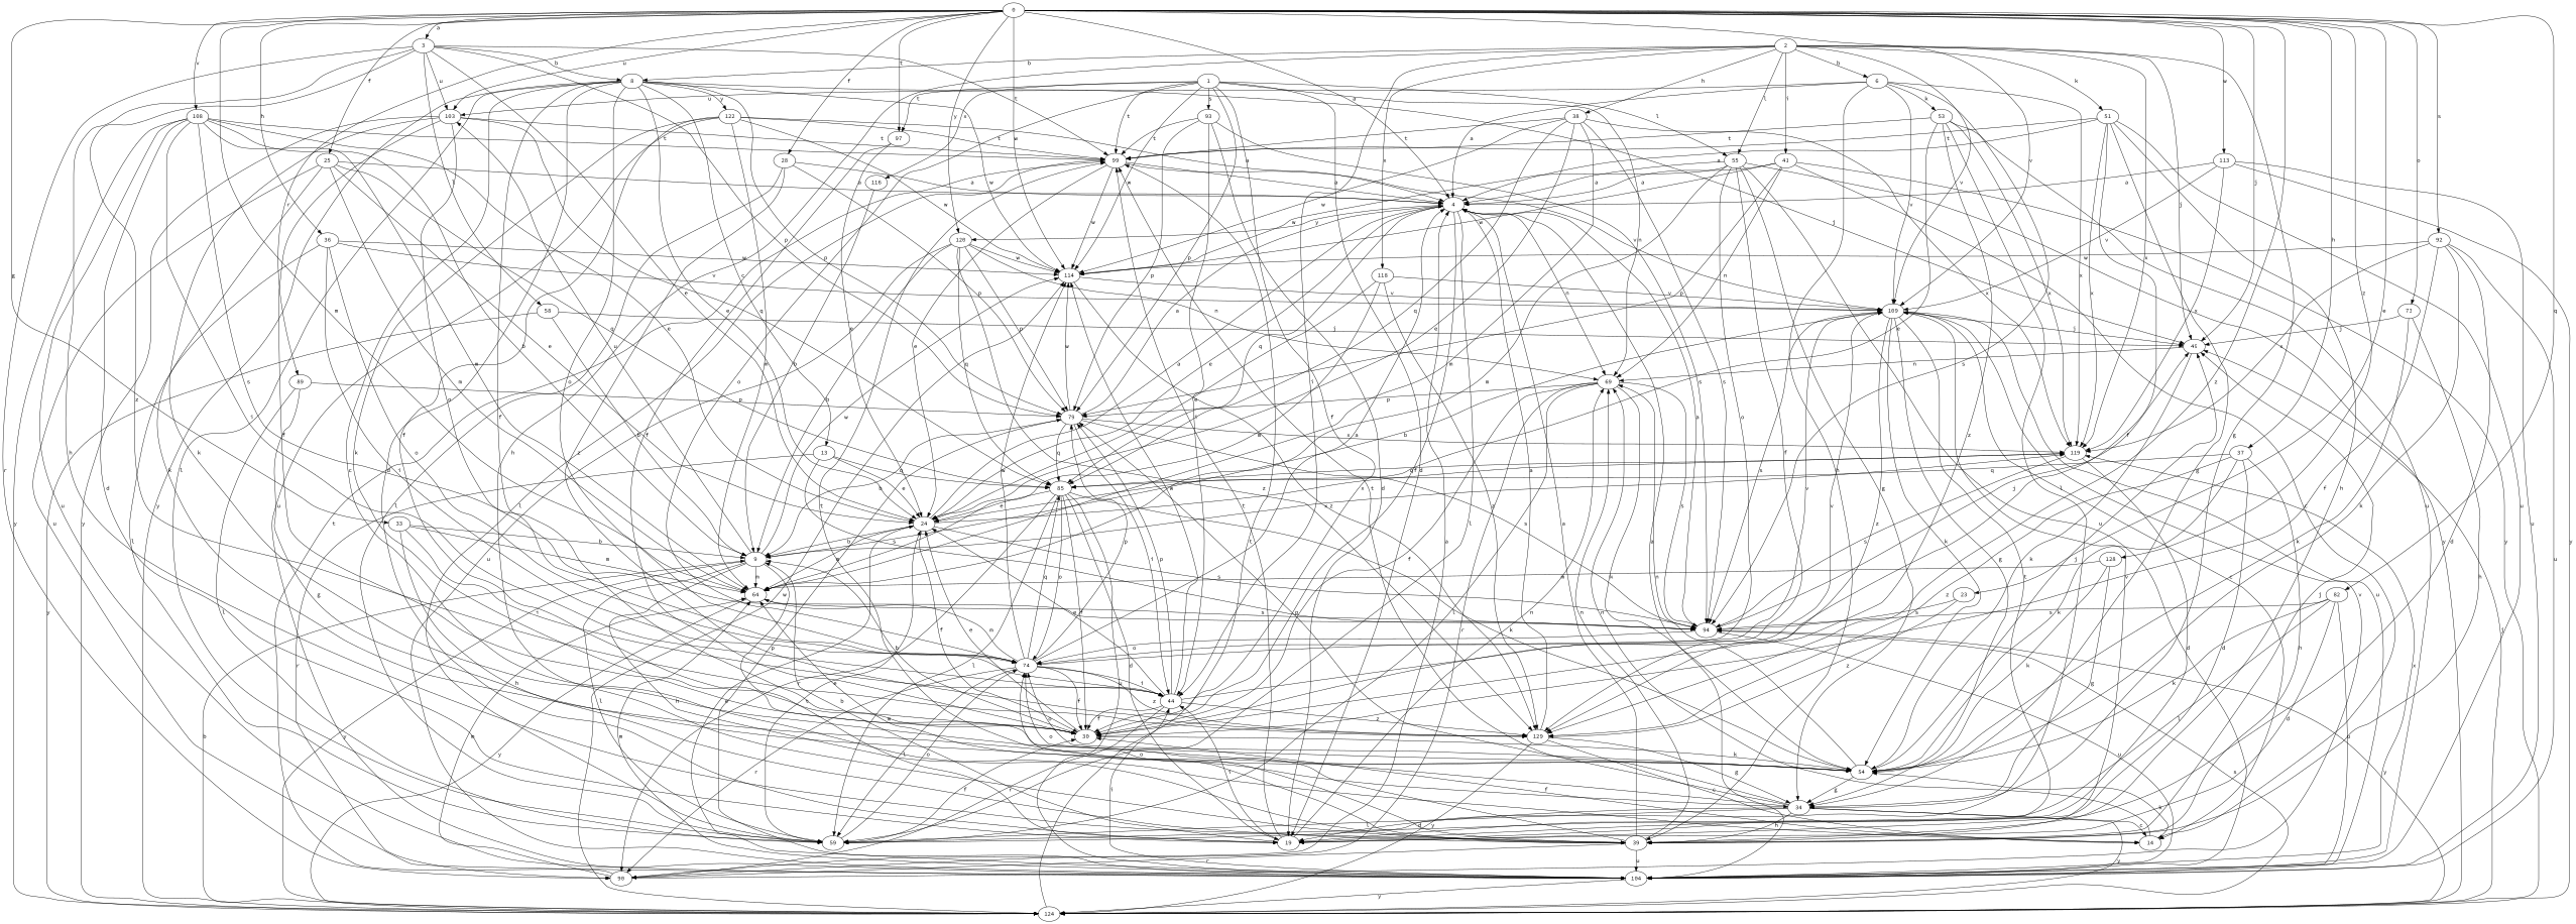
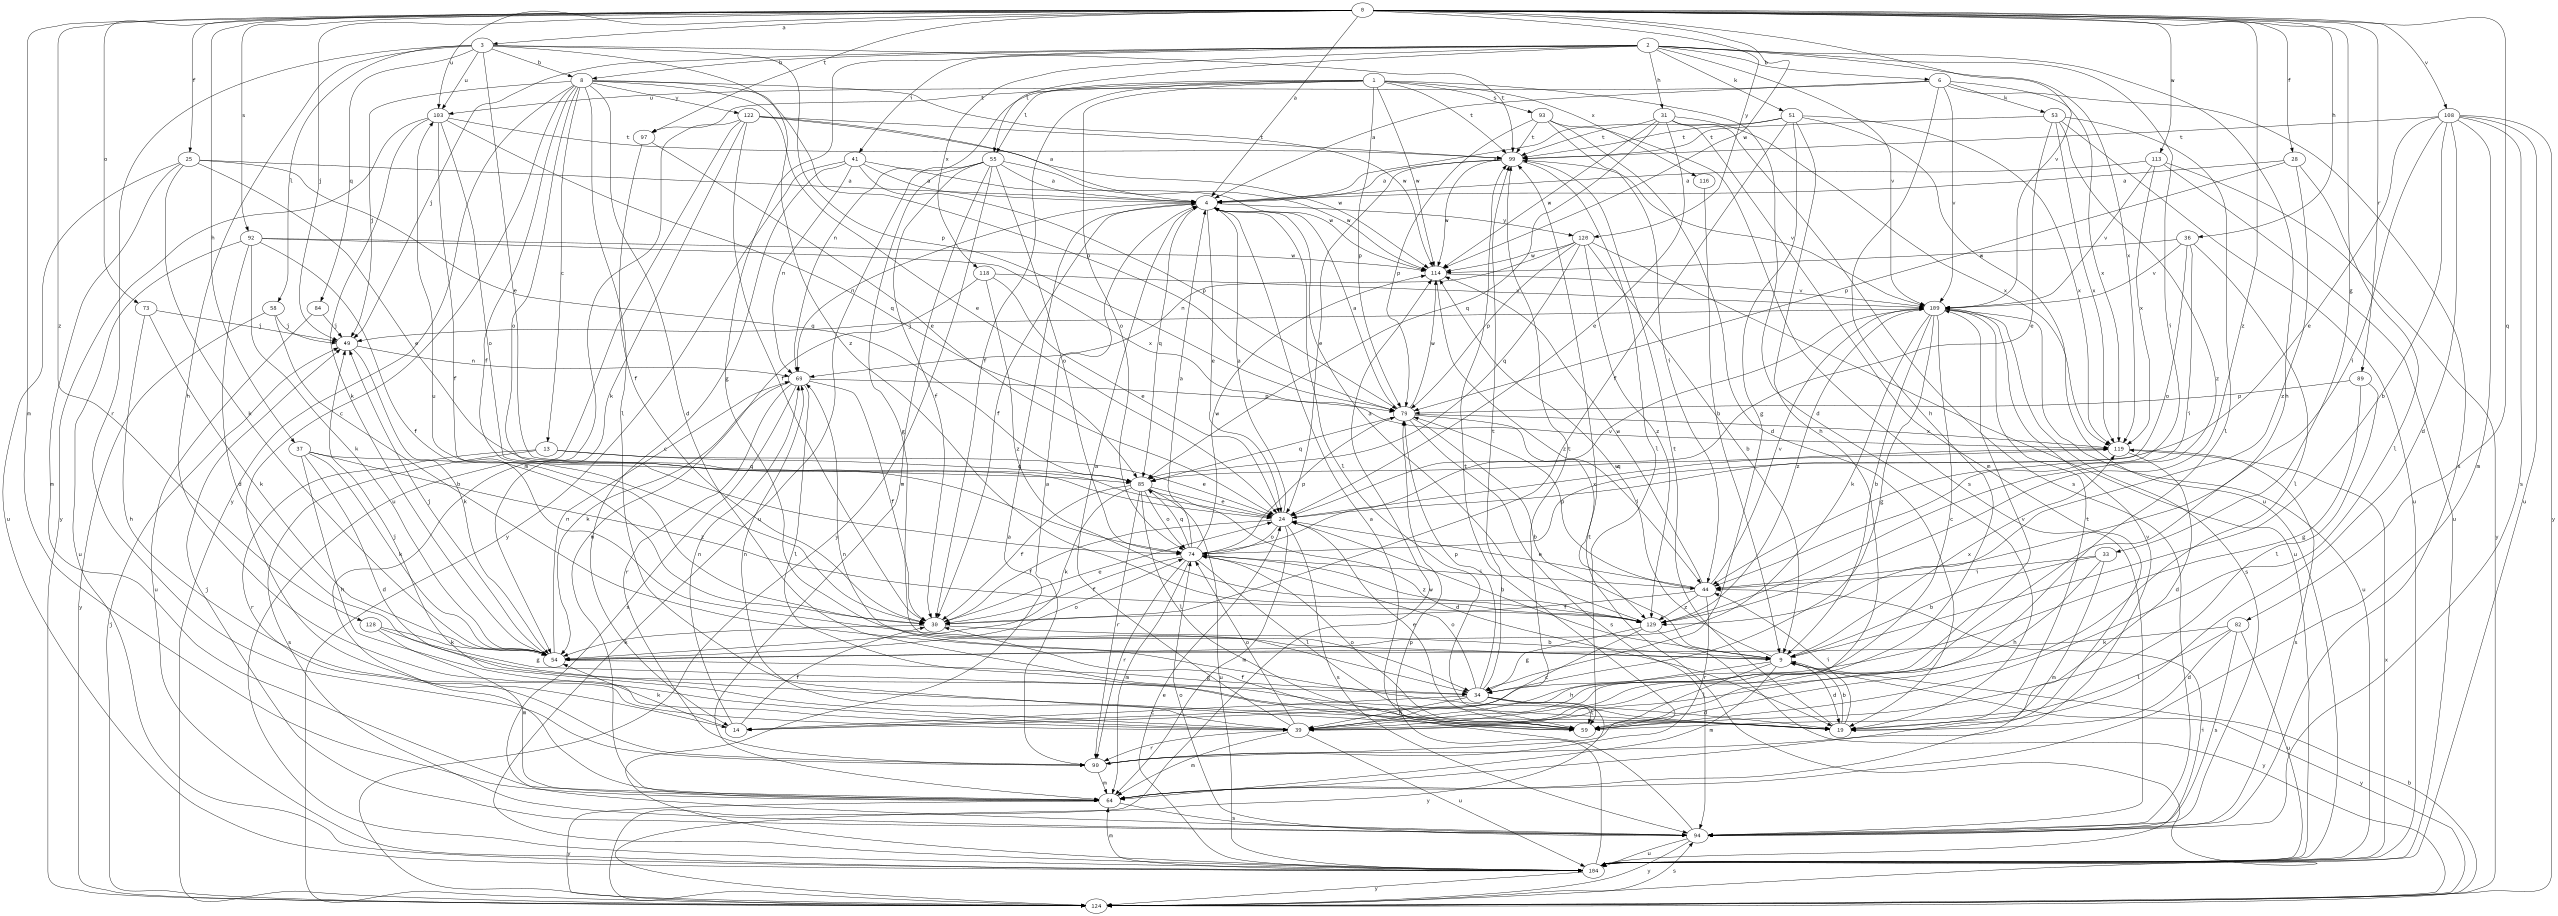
  strict digraph {
    fontname="Source Code Pro"
    node [fontname="Source Code Pro"]
    edge [fontname="Source Code Pro"]
    0
    3
    4
-   23
    25
    28
    33
    36
    37
    49
    64
    73
    82
    89
    92
    97
    103
    108
    109
    113
    114
    120
    128
    129
    79
    99
    8
    39
    24
    58
+   84
    90
    30
    69
    59
    85
    94
    54
    104
    44
    9
    74
    19
    124
    34
    119
    14
    1
    55
    93
    116
    2
    6
-   38
+   38 [label=31]
    41
    51
    118
    53
    13
    122
    0 -> 3 [label=a]
    0 -> 4 [label=a]
-   0 -> 23 [label=e]
    0 -> 25 [label=f]
    0 -> 28 [label=f]
    0 -> 33 [label=g]
    0 -> 36 [label=h]
    0 -> 37 [label=h]
    0 -> 49 [label=j]
    0 -> 64 [label=m]
    0 -> 73 [label=o]
    0 -> 82 [label=q]
    0 -> 89 [label=r]
    0 -> 92 [label=s]
    0 -> 97 [label=t]
    0 -> 103 [label=u]
    0 -> 108 [label=v]
    0 -> 109 [label=v]
    0 -> 113 [label=w]
    0 -> 114 [label=w]
    0 -> 120 [label=y]
    0 -> 128 [label=z]
    0 -> 129 [label=z]
    3 -> 103 [label=u]
    3 -> 129 [label=z]
    3 -> 79 [label=p]
    3 -> 99 [label=t]
    3 -> 8 [label=b]
    3 -> 39 [label=h]
    3 -> 24 [label=e]
    3 -> 58 [label=l]
+   3 -> 84 [label=q]
    3 -> 90 [label=r]
    4 -> 120 [label=y]
    4 -> 24 [label=e]
    4 -> 30 [label=f]
    4 -> 69 [label=n]
    4 -> 59 [label=l]
    4 -> 85 [label=q]
-   23 -> 129 [label=z]
-   23 -> 94 [label=s]
    25 -> 4 [label=a]
    25 -> 64 [label=m]
    25 -> 24 [label=e]
    25 -> 85 [label=q]
    25 -> 54 [label=k]
    25 -> 104 [label=u]
    28 -> 4 [label=a]
    28 -> 129 [label=z]
    28 -> 79 [label=p]
    28 -> 59 [label=l]
    33 -> 64 [label=m]
    33 -> 39 [label=h]
    33 -> 44 [label=i]
    33 -> 9 [label=b]
    36 -> 109 [label=v]
    36 -> 114 [label=w]
    36 -> 59 [label=l]
    36 -> 44 [label=i]
    36 -> 74 [label=o]
    37 -> 129 [label=z]
    37 -> 39 [label=h]
    37 -> 85 [label=q]
    37 -> 54 [label=k]
    37 -> 19 [label=d]
    49 -> 69 [label=n]
    49 -> 54 [label=k]
    64 -> 94 [label=s]
    64 -> 124 [label=y]
    73 -> 49 [label=j]
    73 -> 39 [label=h]
    73 -> 54 [label=k]
    82 -> 59 [label=l]
    82 -> 94 [label=s]
    82 -> 54 [label=k]
    82 -> 104 [label=u]
    82 -> 19 [label=d]
    89 -> 79 [label=p]
    89 -> 59 [label=l]
    89 -> 34 [label=g]
    92 -> 114 [label=w]
    92 -> 30 [label=f]
    92 -> 54 [label=k]
    92 -> 104 [label=u]
    92 -> 19 [label=d]
    92 -> 119 [label=x]
    97 -> 24 [label=e]
    97 -> 30 [label=f]
    103 -> 99 [label=t]
    103 -> 30 [label=f]
    103 -> 85 [label=q]
    103 -> 54 [label=k]
    103 -> 74 [label=o]
    103 -> 124 [label=y]
    108 -> 64 [label=m]
    108 -> 99 [label=t]
    108 -> 24 [label=e]
    108 -> 94 [label=s]
    108 -> 104 [label=u]
    108 -> 44 [label=i]
    108 -> 9 [label=b]
    108 -> 19 [label=d]
    108 -> 124 [label=y]
    109 -> 49 [label=j]
    109 -> 129 [label=z]
    109 -> 94 [label=s]
    109 -> 54 [label=k]
    109 -> 104 [label=u]
    109 -> 9 [label=b]
    109 -> 19 [label=t]
    109 -> 34 [label=g]
    109 -> 14 [label=c]
    113 -> 4 [label=a]
    113 -> 109 [label=v]
    113 -> 104 [label=u]
    113 -> 124 [label=y]
    113 -> 119 [label=x]
    114 -> 109 [label=v]
    114 -> 129 [label=z]
    120 -> 114 [label=w]
    120 -> 129 [label=z]
    120 -> 79 [label=p]
    120 -> 69 [label=n]
    120 -> 85 [label=q]
    120 -> 104 [label=u]
    120 -> 9 [label=b]
    128 -> 64 [label=m]
    128 -> 54 [label=k]
    128 -> 34 [label=g]
    129 -> 4 [label=a]
    129 -> 124 [label=y]
    129 -> 34 [label=g]
    129 -> 14 [label=c]
    79 -> 4 [label=a]
    79 -> 114 [label=w]
    79 -> 85 [label=q]
    79 -> 94 [label=s]
    79 -> 44 [label=i]
    79 -> 9 [label=b]
    79 -> 119 [label=x]
    99 -> 4 [label=a]
    99 -> 109 [label=v]
    99 -> 114 [label=w]
    99 -> 24 [label=e]
    99 -> 59 [label=l]
    8 -> 49 [label=j]
    8 -> 114 [label=w]
    8 -> 79 [label=p]
    8 -> 24 [label=e]
    8 -> 30 [label=f]
    8 -> 59 [label=l]
    8 -> 74 [label=o]
    8 -> 19 [label=d]
    8 -> 124 [label=y]
    8 -> 14 [label=c]
    8 -> 13 [label=c]
    8 -> 122 [label=y]
    39 -> 4 [label=a]
    39 -> 49 [label=j]
    39 -> 64 [label=m]
    39 -> 109 [label=v]
    39 -> 99 [label=t]
    39 -> 90 [label=r]
    39 -> 69 [label=n]
    39 -> 104 [label=u]
    39 -> 74 [label=o]
    24 -> 4 [label=a]
    24 -> 64 [label=m]
    24 -> 30 [label=f]
    24 -> 94 [label=s]
    24 -> 9 [label=b]
+   24 -> 74 [label=o]
    24 -> 119 [label=x]
    58 -> 49 [label=j]
    58 -> 9 [label=b]
    58 -> 124 [label=y]
+   84 -> 49 [label=j]
+   84 -> 104 [label=u]
    90 -> 4 [label=a]
    90 -> 64 [label=m]
    90 -> 109 [label=v]
    90 -> 99 [label=t]
    30 -> 24 [label=e]
    30 -> 54 [label=k]
    30 -> 9 [label=b]
    69 -> 79 [label=p]
    69 -> 90 [label=r]
    69 -> 30 [label=f]
    69 -> 59 [label=l]
    69 -> 94 [label=s]
    69 -> 54 [label=k]
    59 -> 24 [label=e]
    59 -> 30 [label=f]
    59 -> 74 [label=o]
    85 -> 24 [label=e]
    85 -> 90 [label=r]
    85 -> 30 [label=f]
    85 -> 59 [label=l]
    85 -> 54 [label=k]
    85 -> 104 [label=u]
    85 -> 74 [label=o]
    85 -> 19 [label=d]
    94 -> 4 [label=a]
    94 -> 49 [label=j]
    94 -> 104 [label=u]
    94 -> 74 [label=o]
    94 -> 124 [label=y]
    54 -> 49 [label=j]
    54 -> 69 [label=n]
    54 -> 74 [label=o]
    54 -> 34 [label=g]
    104 -> 4 [label=a]
    104 -> 64 [label=m]
    104 -> 79 [label=p]
    104 -> 24 [label=e]
    104 -> 44 [label=i]
    104 -> 124 [label=y]
    104 -> 119 [label=x]
    44 -> 109 [label=v]
    44 -> 114 [label=w]
    44 -> 129 [label=z]
    44 -> 79 [label=p]
    44 -> 24 [label=e]
    44 -> 90 [label=r]
    44 -> 30 [label=f]
    9 -> 64 [label=m]
    9 -> 103 [label=u]
    9 -> 114 [label=w]
    9 -> 39 [label=h]
    9 -> 59 [label=l]
-   9 -> 19 [label=t]
+   9 -> 19 [label=d]
    9 -> 124 [label=y]
    9 -> 119 [label=x]
    74 -> 4 [label=a]
    74 -> 64 [label=m]
    74 -> 109 [label=v]
    74 -> 114 [label=w]
    74 -> 129 [label=z]
    74 -> 79 [label=p]
    74 -> 90 [label=r]
    74 -> 30 [label=f]
    74 -> 59 [label=l]
    74 -> 85 [label=q]
    74 -> 44 [label=i]
    19 -> 99 [label=t]
    19 -> 69 [label=n]
    19 -> 44 [label=i]
    19 -> 9 [label=b]
    124 -> 49 [label=j]
    124 -> 114 [label=w]
    124 -> 99 [label=t]
    124 -> 94 [label=s]
    124 -> 9 [label=b]
    34 -> 79 [label=p]
    34 -> 99 [label=t]
    34 -> 39 [label=h]
    34 -> 59 [label=l]
    34 -> 74 [label=o]
    34 -> 19 [label=d]
    34 -> 124 [label=y]
    34 -> 14 [label=c]
    119 -> 85 [label=q]
    119 -> 94 [label=s]
    119 -> 19 [label=d]
    14 -> 30 [label=f]
    14 -> 69 [label=n]
    14 -> 54 [label=k]
    1 -> 97 [label=t]
    1 -> 114 [label=w]
    1 -> 79 [label=p]
    1 -> 99 [label=t]
    1 -> 30 [label=f]
    1 -> 69 [label=n]
    1 -> 74 [label=o]
    1 -> 19 [label=d]
    1 -> 55 [label=l]
    1 -> 93 [label=s]
    1 -> 116 [label=x]
    55 -> 4 [label=a]
    55 -> 64 [label=m]
    55 -> 114 [label=w]
    55 -> 30 [label=f]
    55 -> 104 [label=u]
    55 -> 74 [label=o]
    55 -> 124 [label=y]
    55 -> 34 [label=g]
    93 -> 79 [label=p]
    93 -> 99 [label=t]
    93 -> 94 [label=s]
    93 -> 44 [label=i]
    93 -> 19 [label=d]
    116 -> 9 [label=b]
    2 -> 49 [label=j]
    2 -> 109 [label=v]
    2 -> 8 [label=b]
    2 -> 39 [label=h]
    2 -> 44 [label=i]
    2 -> 34 [label=g]
    2 -> 119 [label=x]
    2 -> 55 [label=l]
    2 -> 6 [label=b]
    2 -> 38 [label=h]
    2 -> 41 [label=i]
    2 -> 51 [label=k]
    2 -> 118 [label=x]
    6 -> 4 [label=a]
    6 -> 103 [label=u]
    6 -> 109 [label=v]
    6 -> 39 [label=h]
    6 -> 94 [label=s]
    6 -> 119 [label=x]
    6 -> 53 [label=k]
    38 -> 64 [label=m]
    38 -> 114 [label=w]
    38 -> 99 [label=t]
    38 -> 24 [label=e]
    38 -> 85 [label=q]
    38 -> 94 [label=s]
    38 -> 119 [label=x]
    41 -> 4 [label=a]
    41 -> 114 [label=w]
    41 -> 79 [label=p]
    41 -> 69 [label=n]
    41 -> 124 [label=y]
    41 -> 14 [label=c]
    51 -> 4 [label=a]
    51 -> 99 [label=t]
    51 -> 39 [label=h]
    51 -> 30 [label=f]
    51 -> 104 [label=u]
    51 -> 34 [label=g]
    51 -> 119 [label=x]
    118 -> 64 [label=m]
    118 -> 109 [label=v]
    118 -> 129 [label=z]
    118 -> 24 [label=e]
    53 -> 129 [label=z]
    53 -> 99 [label=t]
    53 -> 24 [label=e]
    53 -> 59 [label=l]
    53 -> 104 [label=u]
    53 -> 119 [label=x]
    13 -> 24 [label=e]
    13 -> 90 [label=r]
    13 -> 85 [label=q]
    13 -> 94 [label=s]
    122 -> 4 [label=a]
    122 -> 64 [label=m]
    122 -> 114 [label=w]
    122 -> 99 [label=t]
    122 -> 30 [label=f]
    122 -> 54 [label=k]
    122 -> 104 [label=u]
  }
